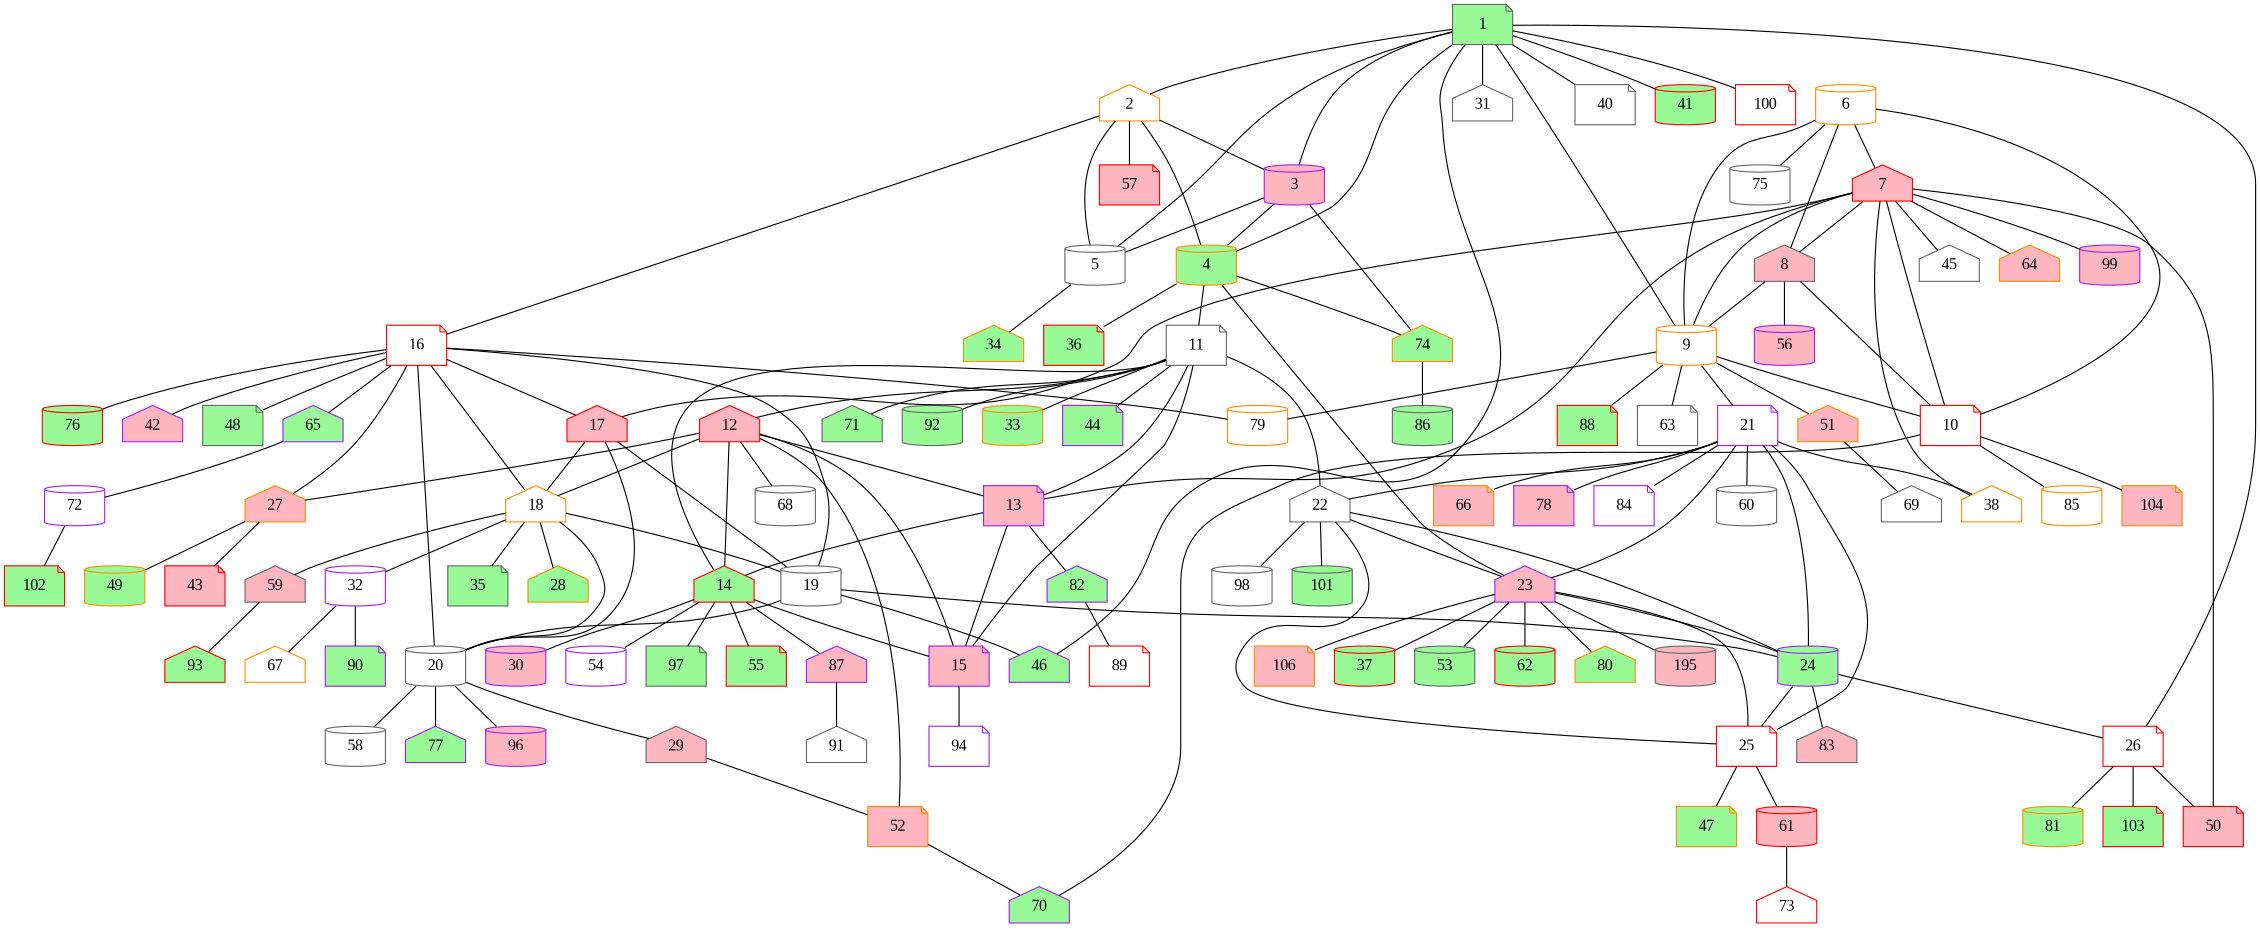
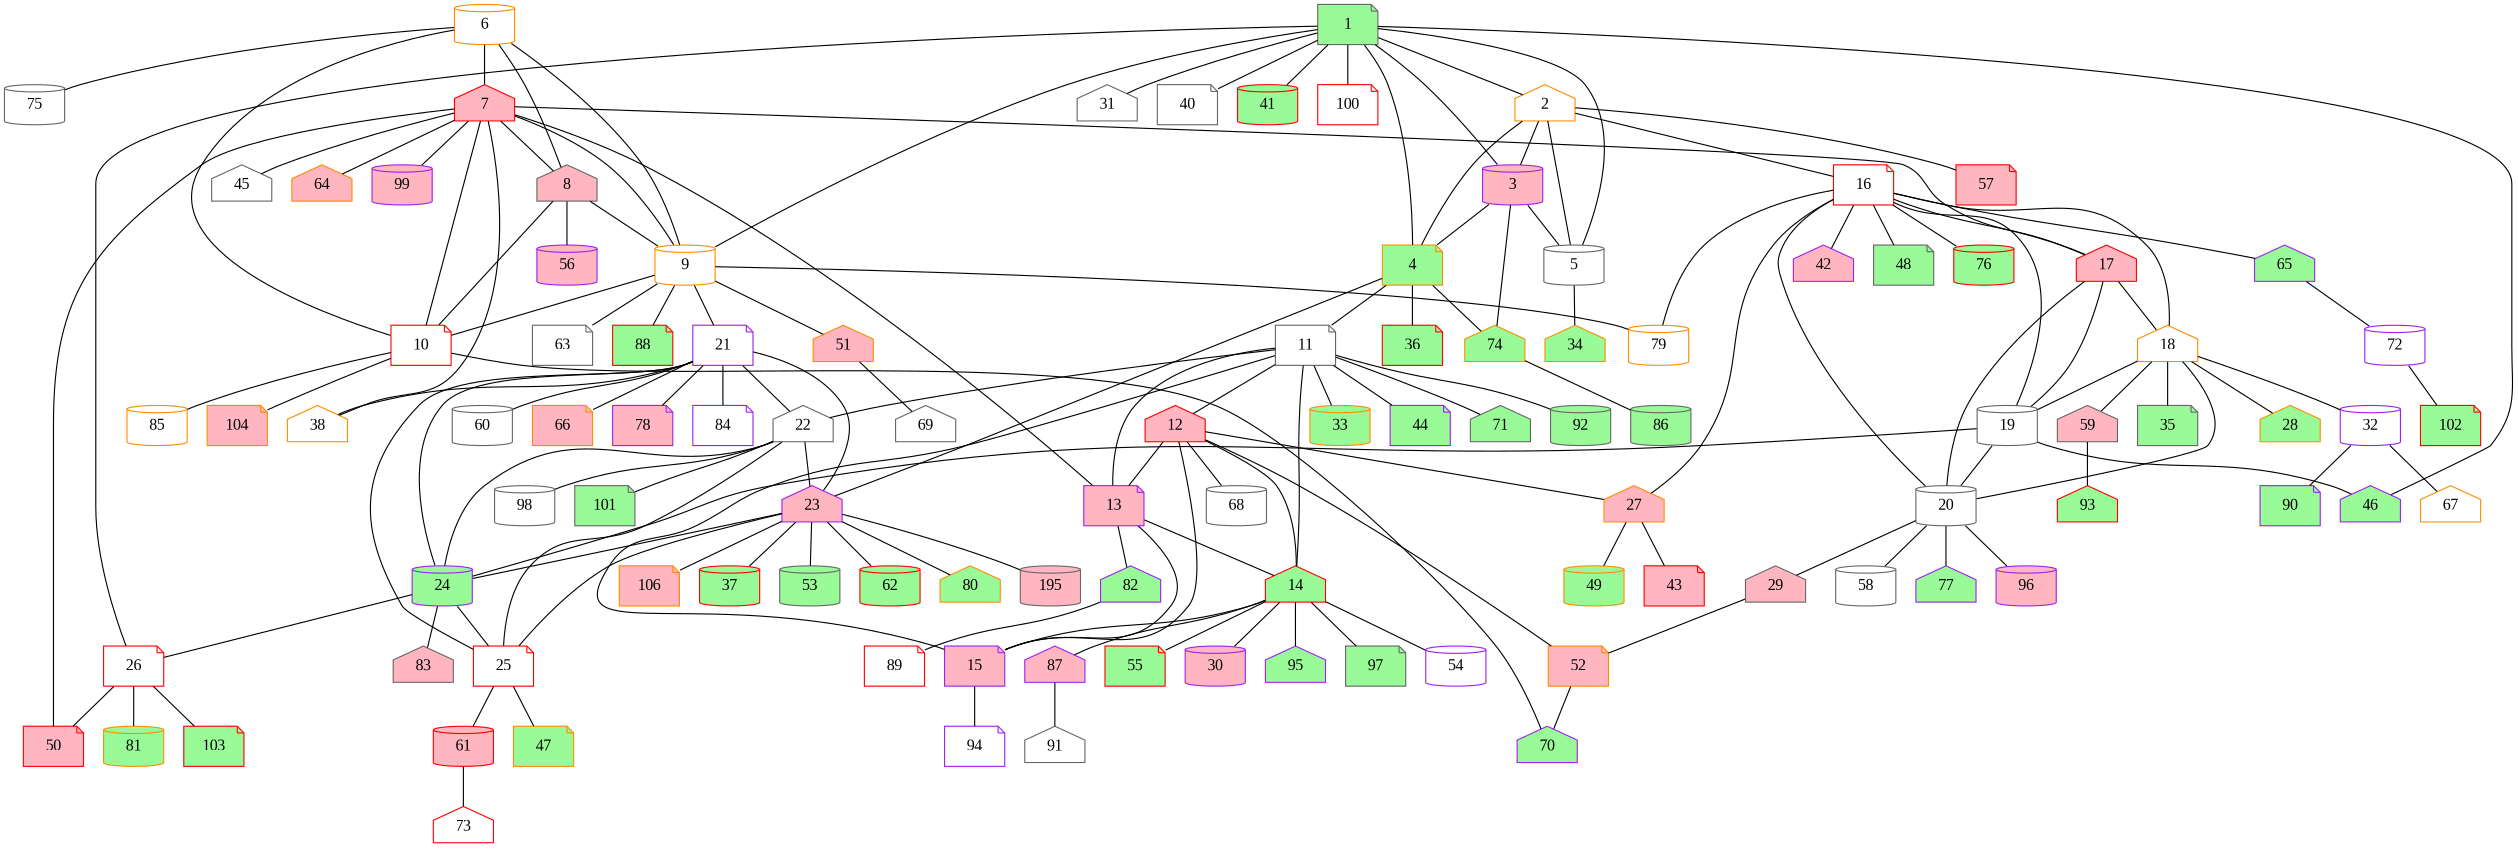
  graph {
    fontname="Liberation Serif"
    node [color=gray40 fillcolor=palegreen fontname="Liberation Serif" shape=house style=filled]
    edge [fontname="Liberation Serif"]
    1 [shape=note]
    2 [color=darkorange fillcolor=white]
    3 [color=purple fillcolor=lightpink shape=cylinder]
-   4 [color=darkorange shape=cylinder]
+   4 [color=darkorange shape=note]
    5 [fillcolor=white shape=cylinder]
    9 [color=darkorange fillcolor=white shape=cylinder]
    26 [color=red fillcolor=white shape=note]
    31 [fillcolor=white]
    40 [fillcolor=white shape=note]
    41 [color=red shape=cylinder]
    46 [color=purple]
    100 [color=red fillcolor=white shape=note]
    16 [color=red fillcolor=white shape=note]
    57 [color=red fillcolor=lightpink shape=note]
    74 [color=darkorange]
    11 [fillcolor=white shape=note]
    23 [color=purple fillcolor=lightpink]
    36 [color=red shape=note]
    34 [color=darkorange]
    10 [color=red fillcolor=white shape=note]
    21 [color=purple fillcolor=white shape=note]
    51 [color=darkorange fillcolor=lightpink]
    63 [fillcolor=white shape=note]
    79 [color=darkorange fillcolor=white shape=cylinder]
    88 [color=red shape=note]
    50 [color=red fillcolor=lightpink shape=note]
    81 [color=darkorange shape=cylinder]
    103 [color=red shape=note]
    17 [color=red fillcolor=lightpink]
    18 [color=darkorange fillcolor=white]
    27 [color=darkorange fillcolor=lightpink]
    19 [fillcolor=white shape=cylinder]
    20 [fillcolor=white shape=cylinder]
    42 [color=purple fillcolor=lightpink]
    48 [shape=note]
    65 [color=purple]
    76 [color=red shape=cylinder]
    86 [shape=cylinder]
    13 [color=purple fillcolor=lightpink shape=note]
    12 [color=red fillcolor=lightpink]
    14 [color=red]
    15 [color=purple fillcolor=lightpink shape=note]
    22 [fillcolor=white]
    33 [color=darkorange shape=cylinder]
    44 [color=purple shape=note]
    71
    92 [shape=cylinder]
    24 [color=purple shape=cylinder]
    25 [color=red fillcolor=white shape=note]
    37 [color=red shape=cylinder]
    53 [shape=cylinder]
    62 [color=red shape=cylinder]
    80 [color=darkorange]
    n54 [fillcolor=lightpink label=195 shape=cylinder]
    106 [color=darkorange fillcolor=lightpink shape=note]
    6 [color=darkorange fillcolor=white shape=cylinder]
    7 [color=red fillcolor=lightpink]
    8 [fillcolor=lightpink]
    75 [fillcolor=white shape=cylinder]
    38 [color=darkorange fillcolor=white]
    45 [fillcolor=white]
    64 [color=darkorange fillcolor=lightpink]
    99 [color=purple fillcolor=lightpink shape=cylinder]
    56 [color=purple fillcolor=lightpink shape=cylinder]
    70 [color=purple]
    85 [color=darkorange fillcolor=white shape=cylinder]
    104 [color=darkorange fillcolor=lightpink shape=note]
    82 [color=purple]
    60 [fillcolor=white shape=cylinder]
    66 [color=darkorange fillcolor=lightpink shape=note]
    78 [color=purple fillcolor=lightpink shape=note]
    84 [color=purple fillcolor=white shape=note]
    69 [fillcolor=white]
    52 [color=darkorange fillcolor=lightpink shape=note]
    68 [fillcolor=white shape=cylinder]
    30 [color=purple fillcolor=lightpink shape=cylinder]
    54 [color=purple fillcolor=white shape=cylinder]
    55 [color=red shape=note]
    87 [color=purple fillcolor=lightpink]
+   95 [color=purple]
    97 [shape=note]
    94 [color=purple fillcolor=white shape=note]
    98 [fillcolor=white shape=cylinder]
-   101 [shape=cylinder]
+   101 [shape=note]
    28 [color=darkorange]
    32 [color=purple fillcolor=white shape=cylinder]
    35 [shape=note]
    59 [fillcolor=lightpink]
    43 [color=red fillcolor=lightpink shape=note]
    49 [color=darkorange shape=cylinder]
    89 [color=red fillcolor=white shape=note]
    91 [fillcolor=white]
    29 [fillcolor=lightpink]
    58 [fillcolor=white shape=cylinder]
    77 [color=purple]
    96 [color=purple fillcolor=lightpink shape=cylinder]
    72 [color=purple fillcolor=white shape=cylinder]
    67 [color=darkorange fillcolor=white]
    90 [color=purple shape=note]
    93 [color=red]
    83 [fillcolor=lightpink]
    47 [color=darkorange shape=note]
    61 [color=red fillcolor=lightpink shape=cylinder]
    73 [color=red fillcolor=white]
    102 [color=red shape=note]
    1 -- 2
    1 -- 3
    1 -- 4
    1 -- 5
    1 -- 9
    1 -- 26
    1 -- 31
    1 -- 40
    1 -- 41
    1 -- 46
    1 -- 100
    2 -- 3
    2 -- 4
    2 -- 5
    2 -- 16
    2 -- 57
    3 -- 4
    3 -- 5
    3 -- 74
    4 -- 74
    4 -- 11
    4 -- 23
    4 -- 36
    5 -- 34
    9 -- 10
    9 -- 21
    9 -- 51
    9 -- 63
    9 -- 79
    9 -- 88
    26 -- 50
    26 -- 81
    26 -- 103
    16 -- 79
    16 -- 17
    16 -- 18
    16 -- 27
    16 -- 19
    16 -- 20
    16 -- 42
    16 -- 48
    16 -- 65
    16 -- 76
    74 -- 86
    11 -- 13
    11 -- 12
    11 -- 14
    11 -- 15
    11 -- 22
    11 -- 33
    11 -- 44
    11 -- 71
    11 -- 92
    23 -- 24
    23 -- 25
    23 -- 37
    23 -- 53
    23 -- 62
    23 -- 80
    23 -- n54
    23 -- 106
    10 -- 70
    10 -- 85
    10 -- 104
    21 -- 23
    21 -- 22
    21 -- 24
    21 -- 25
    21 -- 38
    21 -- 60
    21 -- 66
    21 -- 78
    21 -- 84
    51 -- 69
    17 -- 18
    17 -- 19
    17 -- 20
    18 -- 19
    18 -- 20
    18 -- 28
    18 -- 32
    18 -- 35
    18 -- 59
    27 -- 43
    27 -- 49
    19 -- 46
    19 -- 20
    19 -- 24
    20 -- 29
    20 -- 58
    20 -- 77
    20 -- 96
    65 -- 72
    13 -- 14
    13 -- 15
    13 -- 82
-   12 -- 18
    12 -- 27
    12 -- 13
    12 -- 14
    12 -- 15
    12 -- 52
    12 -- 68
    14 -- 15
    14 -- 30
    14 -- 54
    14 -- 55
    14 -- 87
+   14 -- 95
    14 -- 97
    15 -- 94
    22 -- 23
    22 -- 24
    22 -- 25
    22 -- 98
    22 -- 101
    24 -- 26
    24 -- 25
    24 -- 83
    25 -- 47
    25 -- 61
    6 -- 9
    6 -- 10
    6 -- 7
    6 -- 8
    6 -- 75
    7 -- 9
    7 -- 10
    7 -- 50
    7 -- 17
    7 -- 13
    7 -- 8
    7 -- 38
    7 -- 45
    7 -- 64
    7 -- 99
    8 -- 9
    8 -- 10
    8 -- 56
    82 -- 89
    52 -- 70
    87 -- 91
    32 -- 67
    32 -- 90
    59 -- 93
    29 -- 52
    72 -- 102
    61 -- 73
  }
